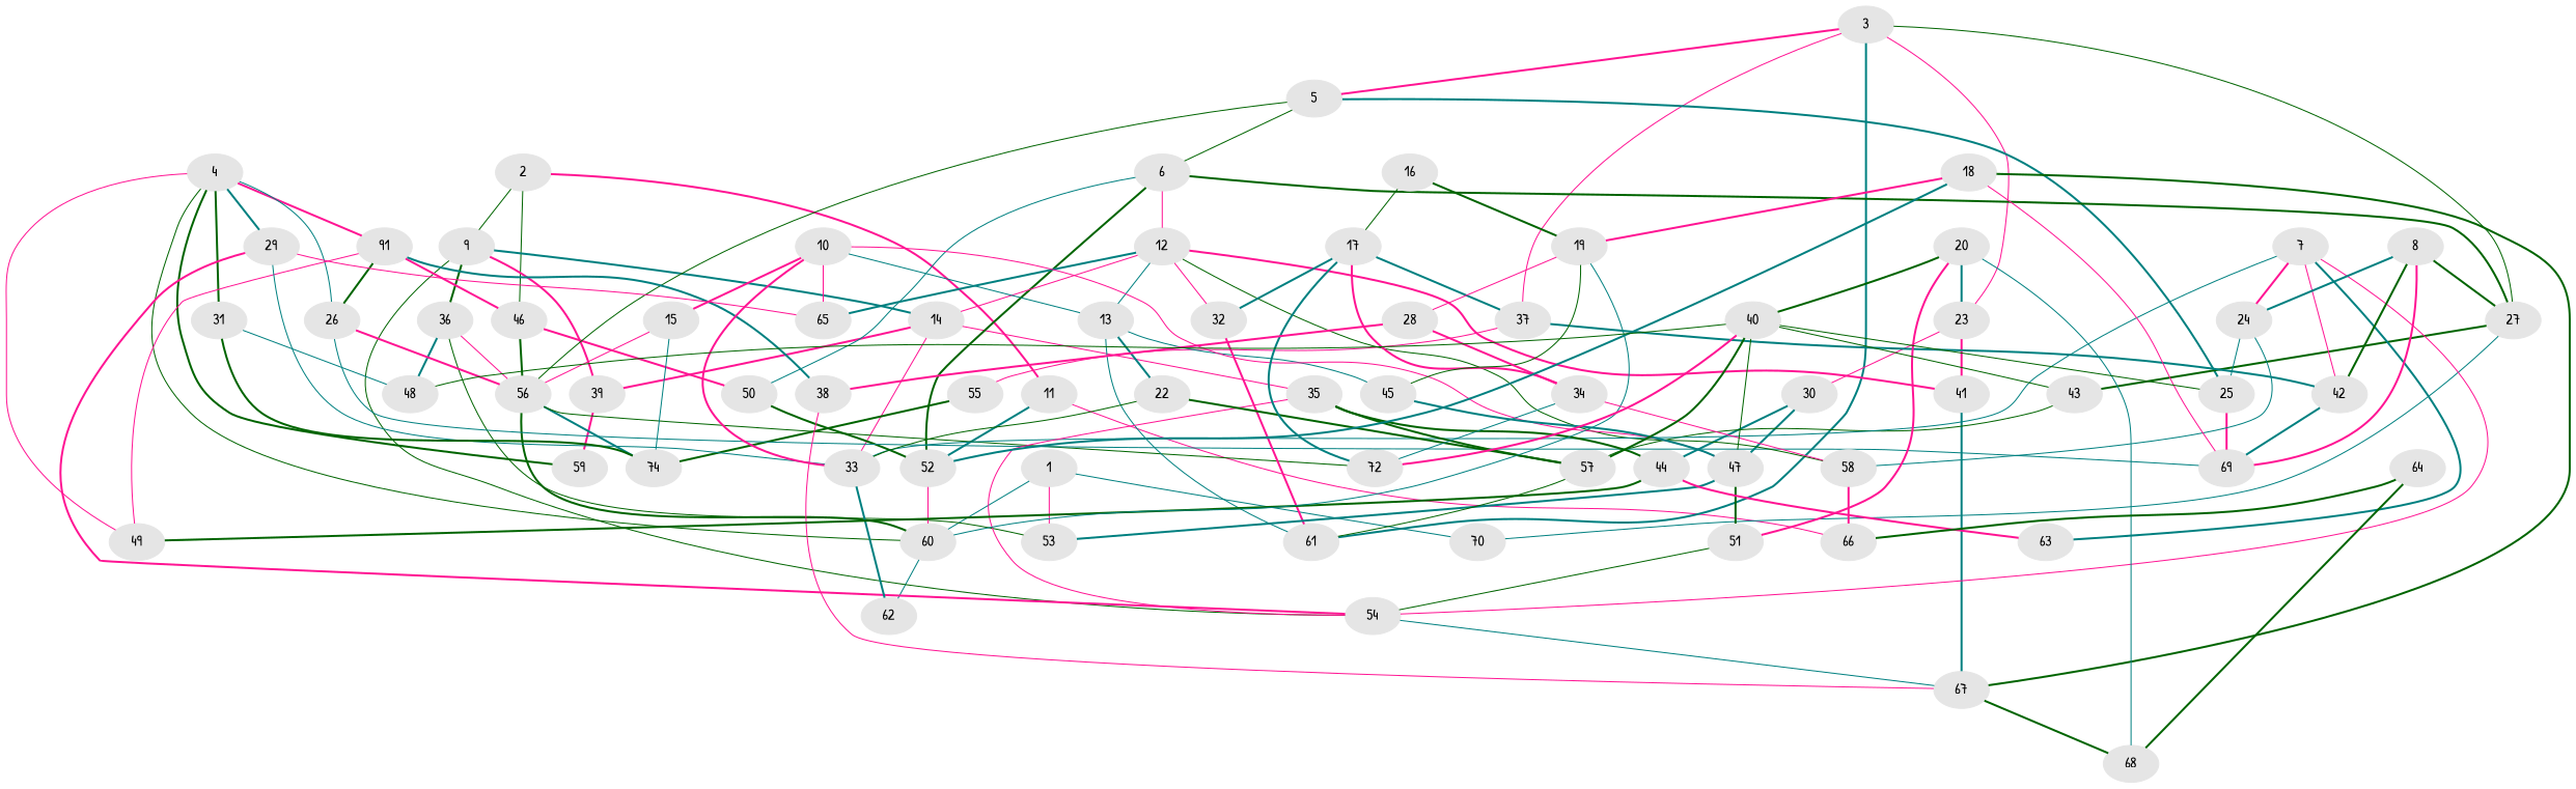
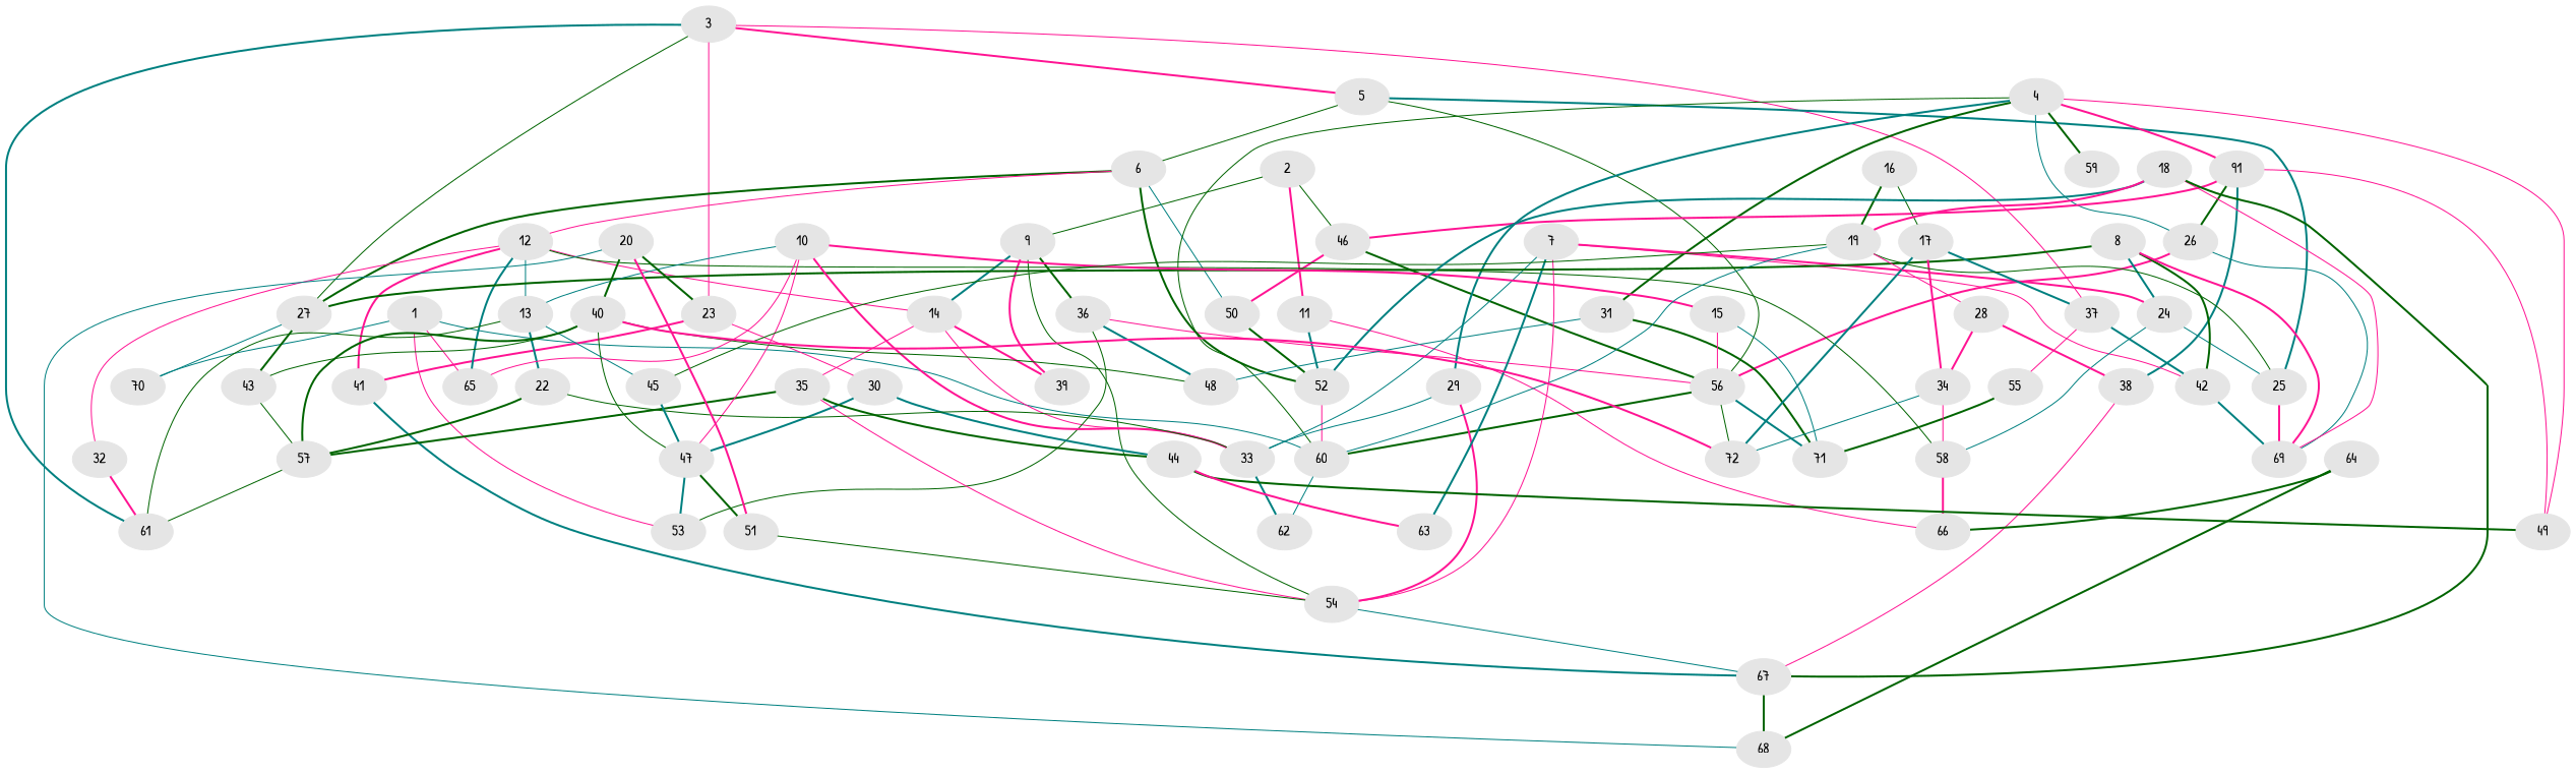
  graph {
    fontname="Patrick Hand"
    node [color=gray90 fontname="Patrick Hand" style=filled]
    edge [color=deeppink fontname="Patrick Hand" style=bold]
    1
    53
    60
    65
    70
    62
    2
    9
    11
    46
    54
    14
    36
    39
    52
    66
    56
    50
    3
    5
    23
    27
    37
    61
    6
    25
    41
    30
    43
    42
    55
    4
    n33 [label=91]
    26
    29
    31
    49
    59
    38
    69
    33
-   71 [label=74]
+   71
    48
    12
    72
    13
    32
    58
    7
    24
    63
    67
    8
    35
    10
    15
    47
    22
    45
    51
    57
    44
    16
    17
    19
    34
    28
    18
    68
    20
    40
    64
    1 -- 53 [style=solid]
    1 -- 60 [color=teal style=solid]
-   29 -- 65 [style=solid]
+   1 -- 65 [style=solid]
    1 -- 70 [color=teal style=solid]
    60 -- 62 [color=teal style=solid]
    2 -- 9 [color=darkgreen style=solid]
    2 -- 11
    2 -- 46 [color=darkgreen style=solid]
    9 -- 54 [color=darkgreen style=solid]
    9 -- 14 [color=teal]
    9 -- 36 [color=darkgreen]
    9 -- 39
    11 -- 52 [color=teal]
    11 -- 66 [style=solid]
    46 -- 56 [color=darkgreen]
    46 -- 50
    54 -- 67 [color=teal style=solid]
    14 -- 39
    14 -- 33 [style=solid]
    14 -- 35 [style=solid]
    36 -- 53 [color=darkgreen style=solid]
    36 -- 56 [style=solid]
    36 -- 48 [color=teal]
-   39 -- 59
    52 -- 60 [style=solid]
    56 -- 60 [color=darkgreen]
    56 -- 71 [color=teal]
    56 -- 72 [color=darkgreen style=solid]
    50 -- 52 [color=darkgreen]
    3 -- 5
    3 -- 23 [style=solid]
    3 -- 27 [color=darkgreen style=solid]
    3 -- 37 [style=solid]
    3 -- 61 [color=teal]
    5 -- 56 [color=darkgreen style=solid]
    5 -- 6 [color=darkgreen style=solid]
    5 -- 25 [color=teal]
    23 -- 41
    23 -- 30 [style=solid]
    27 -- 70 [color=teal style=solid]
    27 -- 43 [color=darkgreen]
    37 -- 42 [color=teal]
    37 -- 55 [style=solid]
    6 -- 52 [color=darkgreen]
    6 -- 50 [color=teal style=solid]
    6 -- 27 [color=darkgreen]
    6 -- 12 [style=solid]
    25 -- 69
    41 -- 67 [color=teal]
    30 -- 47 [color=teal]
    30 -- 44 [color=teal]
    43 -- 57 [color=darkgreen style=solid]
    42 -- 69 [color=teal]
    55 -- 71 [color=darkgreen]
    4 -- 60 [color=darkgreen style=solid]
    4 -- n33
    4 -- 26 [color=teal style=solid]
    4 -- 29 [color=teal]
    4 -- 31 [color=darkgreen]
    4 -- 49 [style=solid]
    4 -- 59 [color=darkgreen]
    n33 -- 46
    n33 -- 26 [color=darkgreen]
    n33 -- 49 [style=solid]
    n33 -- 38 [color=teal]
    26 -- 56
    26 -- 69 [color=teal style=solid]
    29 -- 54
    29 -- 33 [color=teal style=solid]
    31 -- 71 [color=darkgreen]
    31 -- 48 [color=teal style=solid]
    38 -- 67 [style=solid]
    33 -- 62 [color=teal]
    12 -- 65 [color=teal]
    12 -- 14 [style=solid]
    12 -- 41
    12 -- 13 [color=teal style=solid]
    12 -- 32 [style=solid]
    12 -- 58 [color=darkgreen style=solid]
-   13 -- 61 [color=teal style=solid]
+   13 -- 61 [color=darkgreen style=solid]
    13 -- 22 [color=teal]
    13 -- 45 [color=teal style=solid]
    32 -- 61
    58 -- 66
    7 -- 54 [style=solid]
    7 -- 42 [style=solid]
    7 -- 33 [color=teal style=solid]
    7 -- 24
    7 -- 63 [color=teal]
    24 -- 25 [color=teal style=solid]
    24 -- 58 [color=teal style=solid]
    67 -- 68 [color=darkgreen]
    8 -- 27 [color=darkgreen]
    8 -- 42 [color=darkgreen]
    8 -- 69
    8 -- 24 [color=teal]
    35 -- 54 [style=solid]
    35 -- 57 [color=darkgreen]
    35 -- 44 [color=darkgreen]
    10 -- 65 [style=solid]
    10 -- 33
    10 -- 13 [color=teal style=solid]
    10 -- 15
    10 -- 47 [style=solid]
    15 -- 56 [style=solid]
    15 -- 71 [color=teal style=solid]
    47 -- 53 [color=teal]
    47 -- 51 [color=darkgreen]
    22 -- 33 [color=darkgreen style=solid]
    22 -- 57 [color=darkgreen]
    45 -- 47 [color=teal]
    51 -- 54 [color=darkgreen style=solid]
    57 -- 61 [color=darkgreen style=solid]
    44 -- 49 [color=darkgreen]
    44 -- 63
    16 -- 17 [color=darkgreen style=solid]
    16 -- 19 [color=darkgreen]
    17 -- 37 [color=teal]
    17 -- 72 [color=teal]
-   17 -- 32 [color=teal]
    17 -- 34
    19 -- 60 [color=teal style=solid]
-   40 -- 25 [color=darkgreen style=solid]
+   19 -- 25 [color=darkgreen style=solid]
    19 -- 45 [color=darkgreen style=solid]
    19 -- 28 [style=solid]
    34 -- 72 [color=teal style=solid]
    34 -- 58 [style=solid]
    28 -- 38
    28 -- 34
    18 -- 52 [color=teal]
    18 -- 69 [style=solid]
    18 -- 67 [color=darkgreen]
    18 -- 19
-   20 -- 23 [color=teal]
+   20 -- 23 [color=darkgreen]
    20 -- 51
    20 -- 68 [color=teal style=solid]
    20 -- 40 [color=darkgreen]
    40 -- 43 [color=darkgreen style=solid]
    40 -- 48 [color=darkgreen style=solid]
    40 -- 72
    40 -- 47 [color=darkgreen style=solid]
    40 -- 57 [color=darkgreen]
    64 -- 66 [color=darkgreen]
    64 -- 68 [color=darkgreen]
  }
